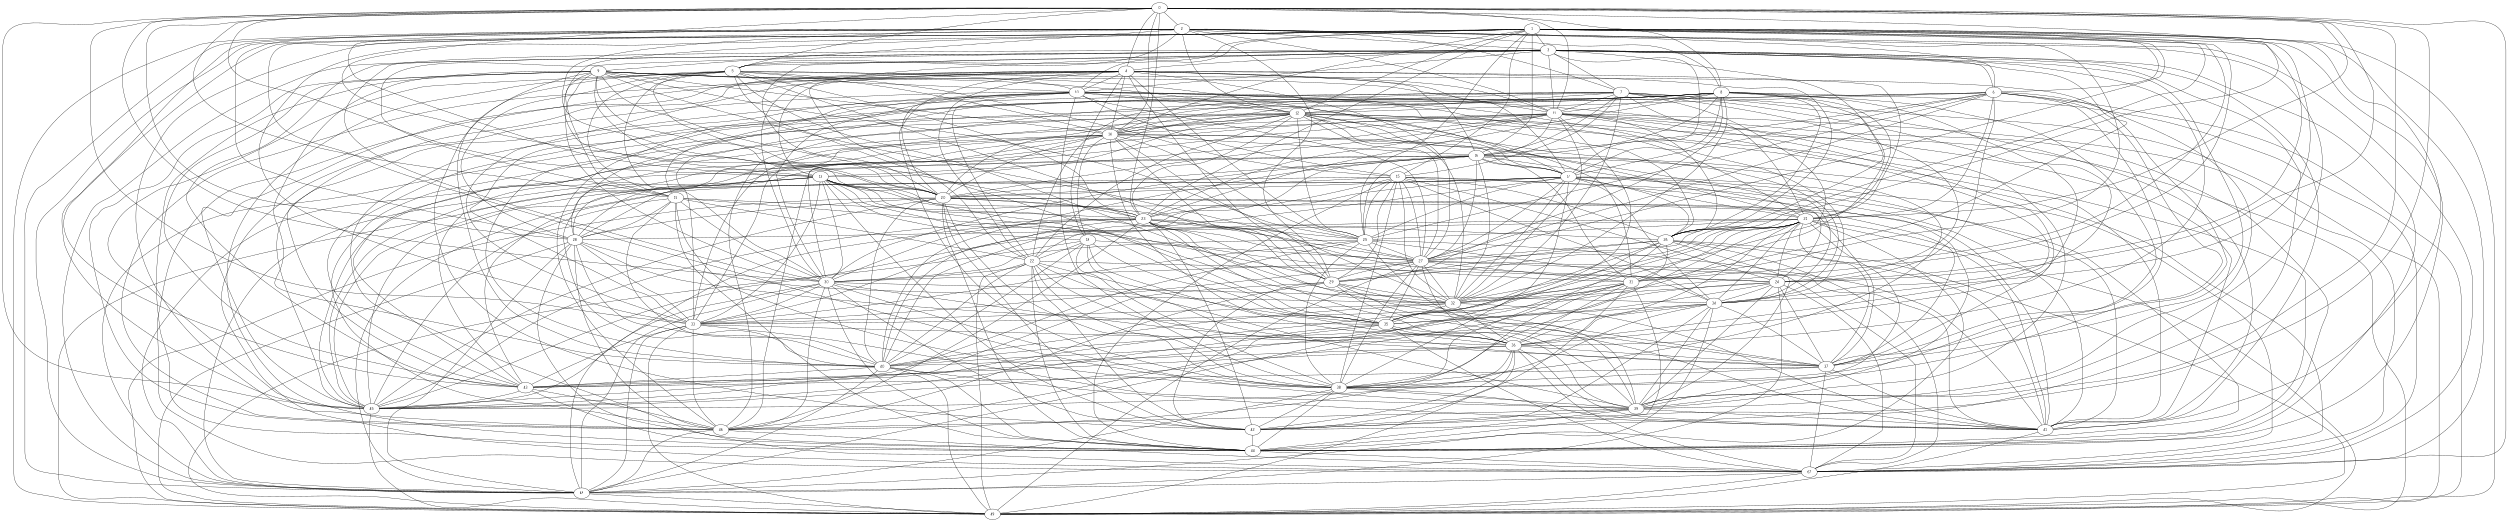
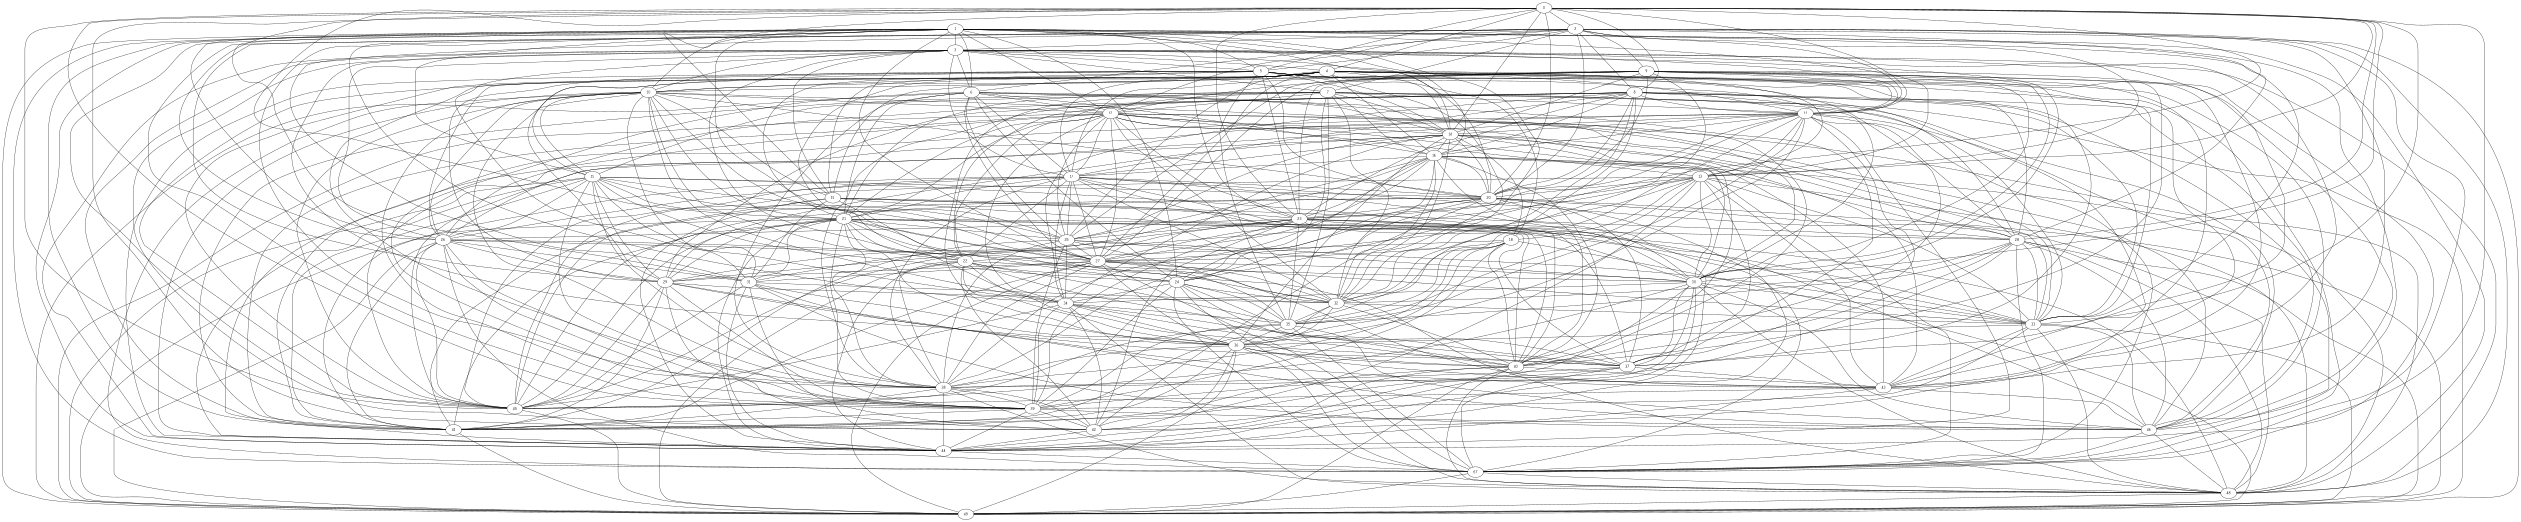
  graph {
    fontname="Comic Neue"
    node [fillcolor=white fontname="Comic Neue" style=filled]
    edge [fontname="Comic Neue"]
    0
    2
    4
    5
    8
    11
    13
    14
    19
    20
    21
    23
    24
    26
    28
    30
    33
    39
    42
    45
    n21 [label=67]
    3
    6
    12
    31
    48
    49
    7
    9
    29
    38
    43
    10
    16
    25
    27
    46
    17
    22
    18
    15
    32
    44
    37
    35
    40
    34
    41
    36
    1
    0 -- 2
    0 -- 4
    0 -- 5
    0 -- 8
    0 -- 11
    0 -- 13
    0 -- 14
    0 -- 19
    0 -- 20
    0 -- 21
    0 -- 23
    0 -- 24
    0 -- 26
    0 -- 28
    0 -- 30
    0 -- 33
    0 -- 39
    0 -- 42
    0 -- 45
    0 -- n21
    2 -- 5
    2 -- 8
    2 -- 11
    2 -- 13
    2 -- 20
    2 -- 28
    2 -- 39
    2 -- n21
    2 -- 3
    2 -- 6
    2 -- 12
    2 -- 31
    2 -- 48
    2 -- 49
    2 -- 7
    2 -- 9
    2 -- 29
    2 -- 38
    2 -- 43
    4 -- 11
    4 -- 13
    4 -- 14
    4 -- 21
    4 -- 26
    4 -- 30
    4 -- 33
    4 -- 45
    4 -- n21
    4 -- 29
    4 -- 38
    4 -- 43
    4 -- 10
    4 -- 16
    4 -- 25
    4 -- 27
    4 -- 46
    4 -- 17
    4 -- 22
    4 -- 18
    5 -- 14
    5 -- 19
    5 -- 20
    5 -- 23
    5 -- 28
    5 -- 30
    5 -- 45
    5 -- 29
    5 -- 10
    5 -- 15
    5 -- 32
    5 -- 44
    5 -- 37
    5 -- 35
    5 -- 40
    8 -- 11
    8 -- 20
    8 -- 21
    8 -- 23
    8 -- 26
    8 -- 28
    8 -- 33
    8 -- n21
    8 -- 29
    8 -- 38
    8 -- 43
    8 -- 16
    8 -- 46
    8 -- 17
    8 -- 32
    8 -- 35
    8 -- 34
    11 -- 13
    11 -- 14
    11 -- 20
    11 -- 23
    11 -- 26
    11 -- 28
    11 -- 45
    11 -- n21
    11 -- 16
    11 -- 46
    11 -- 32
    11 -- 44
    11 -- 37
    11 -- 35
    11 -- 41
    11 -- 36
    13 -- 20
    13 -- 23
    13 -- 30
    13 -- 33
    13 -- 42
    13 -- 45
    13 -- 48
    13 -- 29
    13 -- 43
    13 -- 27
    13 -- 18
    13 -- 37
    13 -- 35
    14 -- 20
    14 -- 28
    14 -- 33
    14 -- 45
    14 -- 29
    14 -- 43
    14 -- 16
    14 -- 25
    14 -- 17
    14 -- 18
    14 -- 32
    14 -- 40
    14 -- 34
    14 -- 36
    19 -- 23
    19 -- 28
    19 -- 30
    19 -- 45
    19 -- 31
-   19 -- 38
+   28 -- 38
    19 -- 22
    19 -- 44
    19 -- 40
    20 -- 23
    20 -- 24
    20 -- 28
    20 -- 42
    20 -- 45
    20 -- 49
    20 -- 38
    20 -- 44
    20 -- 37
    20 -- 40
    20 -- 41
    21 -- 24
    21 -- 28
    21 -- 33
    21 -- 39
    21 -- 45
    21 -- 31
    21 -- 49
    21 -- 29
    21 -- 38
    21 -- 25
    21 -- 27
    21 -- 32
    21 -- 44
    21 -- 37
    21 -- 34
    21 -- 41
    21 -- 36
    23 -- 26
    23 -- 30
    23 -- 39
    23 -- 42
    23 -- 45
    23 -- 48
    23 -- 29
    23 -- 25
    23 -- 27
    23 -- 46
    23 -- 37
    23 -- 35
    23 -- 40
    24 -- 39
    24 -- n21
    24 -- 48
    24 -- 32
    24 -- 37
    24 -- 35
    24 -- 40
    24 -- 34
    26 -- 39
    26 -- 45
    26 -- n21
    26 -- 31
    26 -- 48
    26 -- 49
    26 -- 29
    26 -- 38
    26 -- 27
    26 -- 41
    28 -- 33
    28 -- n21
    28 -- 48
    28 -- 49
    28 -- 46
    28 -- 32
    28 -- 35
    28 -- 40
    30 -- 33
    30 -- 39
    30 -- 42
    30 -- 45
    30 -- 48
    30 -- 46
    30 -- 44
    30 -- 37
    30 -- 34
    33 -- 39
    33 -- 48
    33 -- 49
    33 -- 43
    33 -- 46
    33 -- 36
    39 -- 42
    39 -- 46
    39 -- 44
    39 -- 41
    42 -- 44
    45 -- 49
    n21 -- 48
    n21 -- 49
    3 -- 4
    3 -- 5
    3 -- 11
    3 -- 19
    3 -- 20
    3 -- 26
    3 -- 30
    3 -- 42
    3 -- 6
    3 -- 31
    3 -- 48
    3 -- 7
    3 -- 43
    3 -- 10
    3 -- 17
    3 -- 22
    3 -- 44
    3 -- 37
    3 -- 41
    3 -- 36
    6 -- 14
    6 -- 21
    6 -- 24
    6 -- 39
    6 -- 12
    6 -- 49
    6 -- 38
    6 -- 16
    6 -- 25
    6 -- 27
    6 -- 17
    6 -- 37
    6 -- 40
    12 -- 13
    12 -- 14
    12 -- 21
    12 -- 23
    12 -- 30
    12 -- 33
    12 -- 48
    12 -- 49
    12 -- 43
    12 -- 25
    12 -- 27
    12 -- 46
    12 -- 17
    12 -- 22
    12 -- 32
    12 -- 44
    12 -- 34
    12 -- 41
    31 -- 42
    31 -- 45
    31 -- 43
    31 -- 46
    31 -- 32
    31 -- 44
    31 -- 36
    48 -- 49
    7 -- 11
    7 -- 14
    7 -- 21
    7 -- 24
    7 -- 33
    7 -- 12
    7 -- 49
    7 -- 16
    7 -- 46
    7 -- 22
    7 -- 15
    7 -- 32
    7 -- 35
    7 -- 41
    7 -- 36
    9 -- 11
    9 -- 14
    9 -- 19
    9 -- 20
    9 -- 23
    9 -- 30
    9 -- 42
    9 -- 12
    9 -- 43
    9 -- 10
    9 -- 25
    9 -- 27
    9 -- 46
    9 -- 17
    9 -- 32
    9 -- 44
    9 -- 40
    29 -- 39
    29 -- 42
    29 -- 45
    29 -- 46
    29 -- 32
    29 -- 37
    29 -- 41
    38 -- 39
    38 -- 42
    38 -- 48
    38 -- 44
    38 -- 41
    43 -- 45
    43 -- 46
    43 -- 44
    10 -- 19
    10 -- 20
    10 -- 21
    10 -- 26
    10 -- 30
    10 -- 39
    10 -- 45
    10 -- n21
    10 -- 12
    10 -- 31
    10 -- 38
    10 -- 27
    10 -- 22
    10 -- 15
    10 -- 44
    10 -- 34
    16 -- 20
    16 -- 23
    16 -- 24
    16 -- 28
    16 -- 30
    16 -- n21
    16 -- 31
    16 -- 48
    16 -- 38
    16 -- 25
    16 -- 27
    16 -- 17
    16 -- 32
    16 -- 40
    25 -- 30
    25 -- 33
    25 -- 39
    25 -- 38
    25 -- 43
    25 -- 27
    25 -- 34
    25 -- 41
    27 -- 30
    27 -- 33
    27 -- n21
    27 -- 31
    27 -- 49
    27 -- 29
    27 -- 38
    27 -- 32
    27 -- 35
    27 -- 41
    27 -- 36
    46 -- n21
    46 -- 48
    17 -- 20
    17 -- 21
    17 -- 26
    17 -- 45
    17 -- n21
    17 -- 48
    17 -- 38
    17 -- 25
    17 -- 27
    17 -- 22
    17 -- 32
    17 -- 44
    17 -- 40
    17 -- 34
    17 -- 41
    22 -- 24
    22 -- 30
    22 -- 42
    22 -- 49
    22 -- 38
    22 -- 44
    22 -- 37
    22 -- 35
    22 -- 40
    22 -- 36
    18 -- 39
    18 -- 49
    18 -- 38
    18 -- 27
    18 -- 22
    18 -- 35
    18 -- 40
    18 -- 36
    15 -- 20
    15 -- 24
    15 -- 26
    15 -- 33
    15 -- 39
    15 -- 49
    15 -- 29
    15 -- 38
    15 -- 25
    15 -- 27
    15 -- 32
    15 -- 44
    15 -- 34
    15 -- 41
    32 -- 33
    32 -- 35
    32 -- 40
    32 -- 41
    32 -- 36
    44 -- n21
    37 -- n21
    37 -- 38
    37 -- 43
    37 -- 41
    35 -- 39
    35 -- 45
    35 -- n21
    35 -- 46
    35 -- 36
    40 -- 48
    40 -- 49
    40 -- 43
    40 -- 44
    40 -- 41
    34 -- 39
    34 -- 42
    34 -- 45
    34 -- 48
    34 -- 37
    34 -- 35
    34 -- 40
    34 -- 36
    41 -- 49
    36 -- 42
    36 -- n21
    36 -- 49
    36 -- 38
    36 -- 43
    36 -- 37
    36 -- 40
    36 -- 41
    1 -- 5
    1 -- 13
    1 -- 14
    1 -- 23
    1 -- 24
    1 -- 26
    1 -- 33
    1 -- 45
    1 -- n21
    1 -- 3
    1 -- 6
    1 -- 12
    1 -- 31
    1 -- 48
    1 -- 49
    1 -- 10
    1 -- 16
    1 -- 25
    1 -- 27
    1 -- 46
    1 -- 15
    1 -- 32
    1 -- 44
    1 -- 34
    1 -- 41
  }
